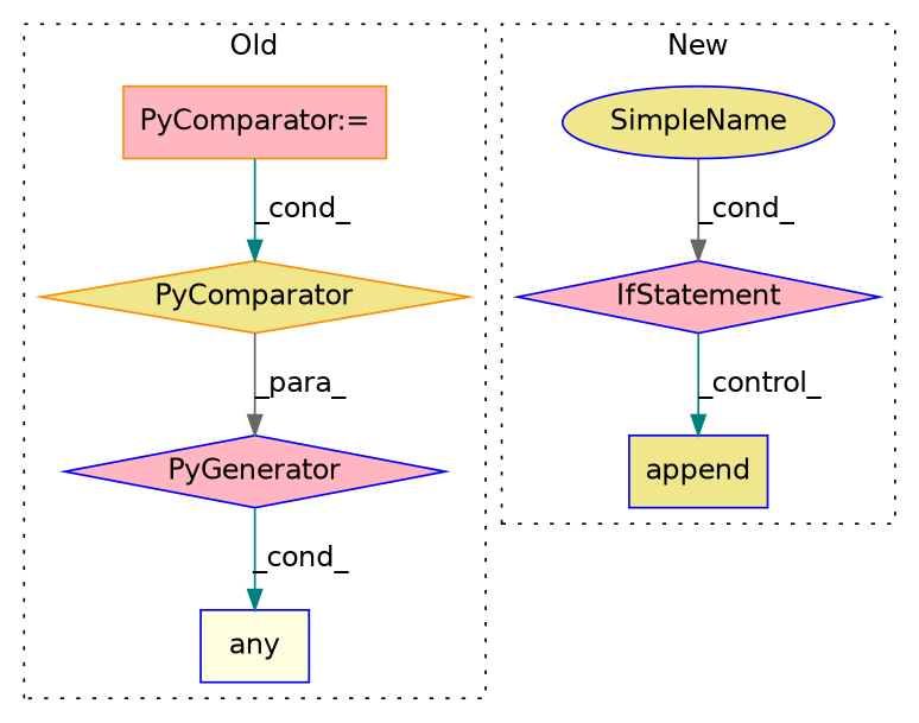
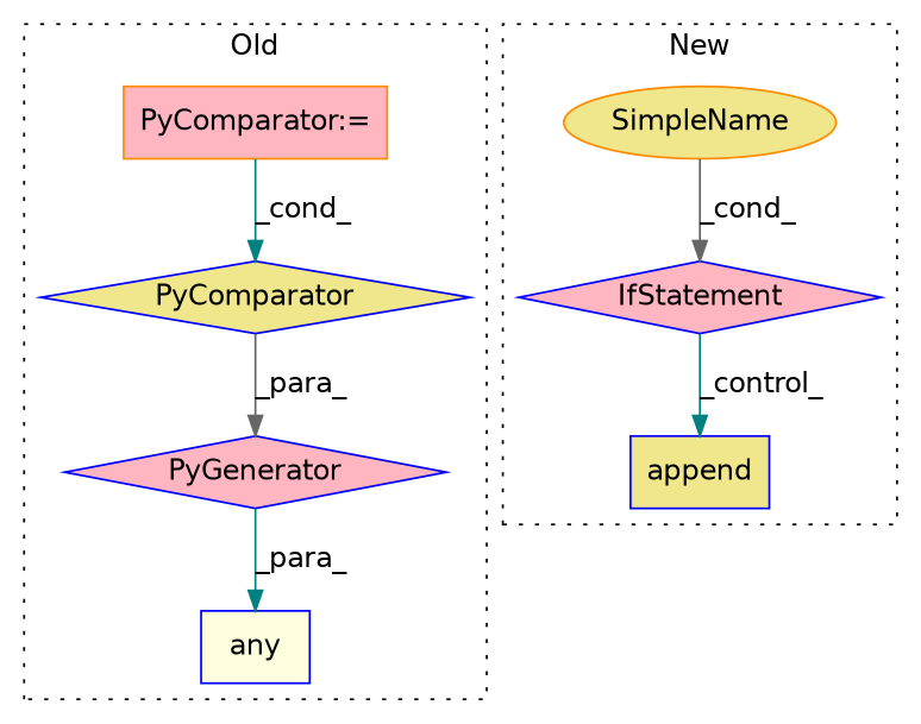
  digraph {
    fontname="DejaVu Sans"
    node [a=32 color=blue fillcolor=khaki fontname="DejaVu Sans" l=41 s=1511 shape=box style=filled]
    edge [color=teal fontname="DejaVu Sans" style=solid]
    n1 [fillcolor=lightyellow l="13,-3" label=any s="1407,1558"]
-   n2 [a=113 color=darkorange label=PyComparator shape=diamond]
+   n2 [a=113 label=PyComparator shape=diamond]
    n3 [a=7 color=darkorange fillcolor=lightpink label="PyComparator:="]
    n4 [a=107 fillcolor=lightpink l=138 label=PyGenerator s=1420 shape=diamond]
    n5 [l="7,1" label=append s="1888,1900"]
    n6 [a=25 fillcolor=lightpink l="4,2" label=IfStatement s="1819,1832" shape=diamond]
-   n7 [a=42 label=SimpleName shape=ellipse l="" s=""]
+   n7 [a=42 color=darkorange label=SimpleName shape=ellipse l="" s=""]
    subgraph cluster_1 {
      label=Old
      style=dotted
      n1
      n2
      n3
      n4
    }
    subgraph cluster_2 {
      label=New
      style=dotted
      n5
      n6
      n7
    }
    n2 -> n4 [color=gray40 label=_para_]
    n3 -> n2 [label=_cond_]
-   n4 -> n1 [label=_cond_]
+   n4 -> n1 [label=_para_]
    n6 -> n5 [label=_control_]
    n7 -> n6 [color=gray40 label=_cond_]
  }
